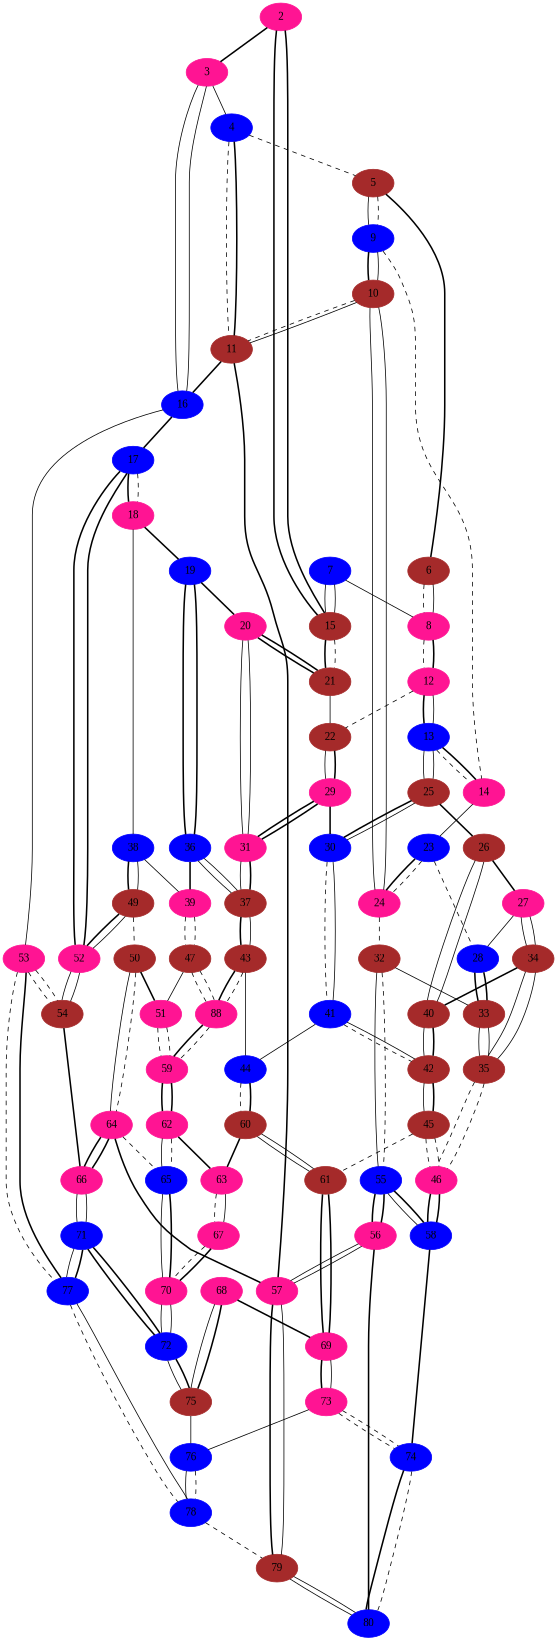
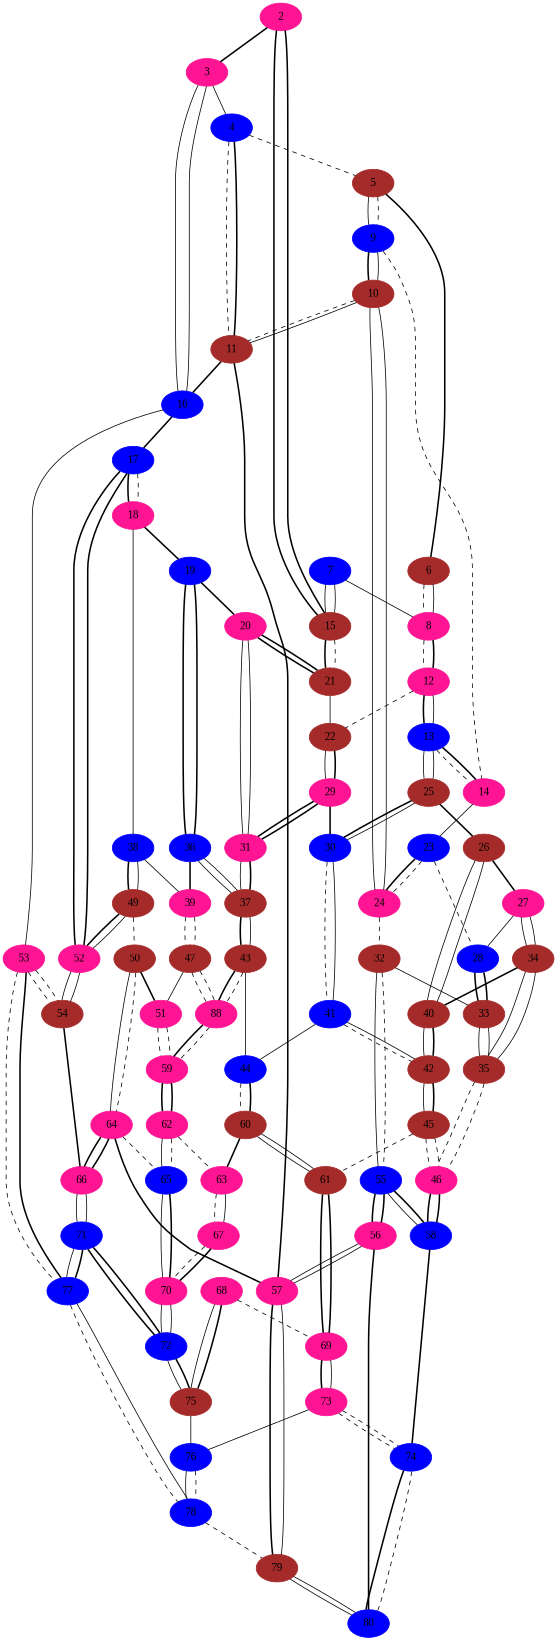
  graph {
    fontname="Liberation Serif"
    node [color=deeppink fontname="Liberation Serif" style=filled]
    edge [fontname="Liberation Serif" style=solid]
    2
    3
    15 [color=brown]
    7 [color=blue]
    8
    4 [color=blue]
    16 [color=blue]
    21 [color=brown]
    5 [color=brown]
    11 [color=brown]
    17 [color=blue]
    53
    6 [color=brown]
    9 [color=blue]
    57
    10 [color=brown]
    14
    12
    13 [color=blue]
    22 [color=brown]
    24
    23 [color=blue]
    32 [color=brown]
    79 [color=brown]
    25 [color=brown]
    29
    26 [color=brown]
    30 [color=blue]
    28 [color=blue]
    18
    52
    54 [color=brown]
    77 [color=blue]
    19 [color=blue]
    38 [color=blue]
    20
    36 [color=blue]
    39
    49 [color=brown]
    31
    37 [color=brown]
    33 [color=brown]
    55 [color=blue]
    27
    40 [color=brown]
    41 [color=blue]
    34 [color=brown]
    42 [color=brown]
    35 [color=brown]
    44 [color=blue]
    43 [color=brown]
    58 [color=blue]
    56
    46
    47 [color=brown]
    n56 [label=88]
    50 [color=brown]
    51
    45 [color=brown]
    60 [color=brown]
    61 [color=brown]
    59
    63
    69
    74 [color=blue]
    62
    64
    66
    65 [color=blue]
    78 [color=blue]
    71 [color=blue]
    80 [color=blue]
    67
    73
    70
    72 [color=blue]
    68
    75 [color=brown]
    76 [color=blue]
    2 -- 3 [style=bold]
    2 -- 15 [style=bold]
    2 -- 15 [style=bold]
    3 -- 4
    3 -- 16
    3 -- 16
    15 -- 21 [style=bold]
    15 -- 21 [style=dashed]
    7 -- 15
    7 -- 15
    7 -- 8
    8 -- 12 [style=dashed]
    8 -- 12 [style=bold]
    4 -- 5 [style=dashed]
    4 -- 11 [style=dashed]
    4 -- 11 [style=bold]
    16 -- 17 [style=bold]
    16 -- 53
    21 -- 22
    5 -- 6 [style=bold]
    5 -- 9
    5 -- 9 [style=dashed]
    11 -- 16 [style=bold]
    11 -- 57 [style=bold]
    17 -- 18 [style=bold]
    17 -- 18 [style=dashed]
    17 -- 52 [style=bold]
    17 -- 52 [style=bold]
    53 -- 54 [style=dashed]
    53 -- 54 [style=dashed]
    53 -- 77 [style=dashed]
    53 -- 77 [style=bold]
    6 -- 8 [style=dashed]
    6 -- 8
    9 -- 10 [style=bold]
    9 -- 10
    9 -- 14 [style=dashed]
    57 -- 79 [style=bold]
    57 -- 79
    10 -- 11 [style=dashed]
    10 -- 11
    10 -- 24
    10 -- 24
    14 -- 23
    12 -- 13 [style=bold]
    12 -- 13
    12 -- 22 [style=dashed]
    13 -- 14 [style=dashed]
    13 -- 14 [style=bold]
    13 -- 25
    13 -- 25
    22 -- 29
    22 -- 29 [style=bold]
    24 -- 32 [style=dashed]
    23 -- 24 [style=bold]
    23 -- 24 [style=dashed]
    23 -- 28 [style=dashed]
    32 -- 33
    32 -- 55
    32 -- 55 [style=dashed]
    79 -- 80
    79 -- 80
    25 -- 26 [style=bold]
    25 -- 30 [style=bold]
    25 -- 30
    29 -- 30 [style=bold]
    29 -- 31 [style=bold]
    29 -- 31 [style=bold]
    26 -- 27 [style=bold]
    26 -- 40
    26 -- 40
    30 -- 41 [style=dashed]
    30 -- 41
    28 -- 33 [style=bold]
    28 -- 33 [style=bold]
    18 -- 19 [style=bold]
    18 -- 38
    52 -- 54
    52 -- 54
    54 -- 66 [style=bold]
    77 -- 78 [style=dashed]
    77 -- 78
    19 -- 20 [style=bold]
    19 -- 36 [style=bold]
    19 -- 36 [style=bold]
    38 -- 39
    38 -- 49 [style=bold]
    38 -- 49
    20 -- 21 [style=bold]
    20 -- 21 [style=bold]
    20 -- 31
    20 -- 31
    36 -- 39 [style=bold]
    36 -- 37
    36 -- 37
    39 -- 47 [style=dashed]
    39 -- 47 [style=dashed]
    49 -- 52 [style=bold]
    49 -- 52
    49 -- 50 [style=dashed]
    31 -- 37
    31 -- 37 [style=bold]
    37 -- 43 [style=bold]
    37 -- 43
    33 -- 35
    33 -- 35
    55 -- 58
    55 -- 58 [style=bold]
    55 -- 56 [style=bold]
    55 -- 56 [style=bold]
    27 -- 28
    27 -- 34
    27 -- 34
    40 -- 42
    40 -- 42 [style=bold]
    41 -- 42 [style=dashed]
    41 -- 42
    41 -- 44
    34 -- 40 [style=bold]
    34 -- 35
    34 -- 35
    42 -- 45
    42 -- 45 [style=bold]
    35 -- 46 [style=dashed]
    35 -- 46 [style=dashed]
    44 -- 60 [style=dashed]
    44 -- 60 [style=bold]
    43 -- 44
    43 -- n56 [style=bold]
    43 -- n56 [style=dashed]
    58 -- 74 [style=bold]
    56 -- 57
    56 -- 57
    56 -- 80 [style=bold]
    46 -- 58 [style=bold]
    46 -- 58 [style=bold]
    47 -- n56 [style=dashed]
    47 -- n56 [style=dashed]
    47 -- 51
    n56 -- 59 [style=bold]
    n56 -- 59 [style=dashed]
    50 -- 51 [style=bold]
    50 -- 64
    50 -- 64 [style=dashed]
    51 -- 59 [style=dashed]
    51 -- 59 [style=dashed]
    45 -- 46 [style=dashed]
    45 -- 46 [style=dashed]
    45 -- 61 [style=dashed]
    60 -- 61
    60 -- 61
    60 -- 63 [style=bold]
    61 -- 69 [style=bold]
    61 -- 69 [style=bold]
    59 -- 62 [style=bold]
    59 -- 62 [style=bold]
    63 -- 67 [style=dashed]
    63 -- 67
    69 -- 73 [style=bold]
    69 -- 73
    74 -- 80 [style=bold]
    74 -- 80 [style=dashed]
-   62 -- 63 [style=bold]
+   62 -- 63 [style=dashed]
    62 -- 65
    62 -- 65 [style=dashed]
    64 -- 57 [style=bold]
    64 -- 66 [style=bold]
    64 -- 66 [style=bold]
    64 -- 65 [style=dashed]
    66 -- 71
    66 -- 71
    65 -- 70
    65 -- 70 [style=bold]
    78 -- 79 [style=dashed]
    71 -- 77
    71 -- 77 [style=bold]
    71 -- 72 [style=bold]
    71 -- 72 [style=bold]
    67 -- 70 [style=dashed]
    67 -- 70 [style=bold]
    73 -- 74 [style=dashed]
    73 -- 74 [style=dashed]
    73 -- 76
    70 -- 72
    70 -- 72
    72 -- 75
    72 -- 75 [style=bold]
-   68 -- 69 [style=bold]
+   68 -- 69 [style=dashed]
    68 -- 75
    68 -- 75 [style=bold]
    75 -- 76
    76 -- 78
    76 -- 78 [style=dashed]
  }
